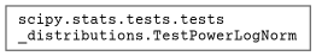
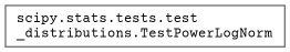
  digraph {
    rankdir=LR
    fontname="Courier Prime"
-   n1 [color=grey40 fillcolor=white fontname="Courier Prime" fontsize=10 height=0.2 label="scipy.stats.tests.tests\l_distributions.TestPowerLogNorm" shape=box style=filled width=0.4]
+   n1 [color=grey40 fillcolor=white fontname="Courier Prime" fontsize=10 height=0.2 label="scipy.stats.tests.test\l_distributions.TestPowerLogNorm" shape=box style=filled width=0.4]
  }
